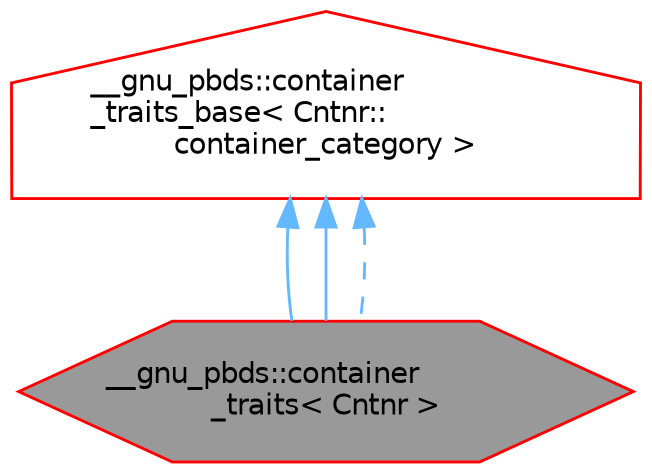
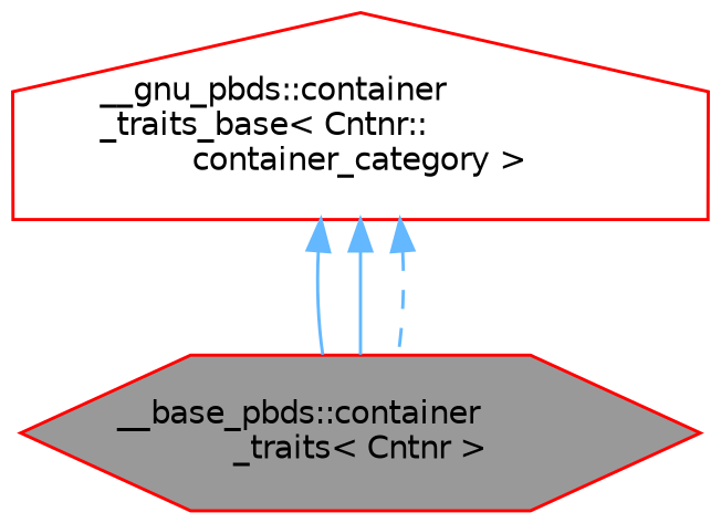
  digraph {
    node [color=red fontname=Helvetica fontsize=10 style=filled]
    edge [color=steelblue1 dir=back fontname=Helvetica fontsize=10 labelfontname=Helvetica labelfontsize=10 style=solid]
-   n1 [fillcolor=grey60 fontcolor=black height=0.2 label="__gnu_pbds::container\l_traits\< Cntnr \>" shape=hexagon width=0.4]
+   n1 [fillcolor=grey60 fontcolor=black height=0.2 label="__base_pbds::container\l_traits\< Cntnr \>" shape=hexagon width=0.4]
    n2 [fillcolor=white height=0.2 label="__gnu_pbds::container\l_traits_base\< Cntnr::\lcontainer_category \>" shape=house width=0.4]
    n2 -> n1
    n2 -> n1
    n2 -> n1 [style=dashed]
  }
